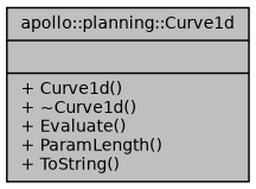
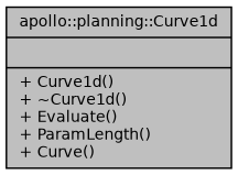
  digraph {
-   n1 [color=black fillcolor=grey75 fontcolor=black fontname=Helvetica fontsize=10 height=0.2 label="{apollo::planning::Curve1d\n||+ Curve1d()\l+ ~Curve1d()\l+ Evaluate()\l+ ParamLength()\l+ ToString()\l}" shape=record style=filled width=0.4]
+   n1 [color=black fillcolor=grey75 fontcolor=black fontname=Helvetica fontsize=10 height=0.2 label="{apollo::planning::Curve1d\n||+ Curve1d()\l+ ~Curve1d()\l+ Evaluate()\l+ ParamLength()\l+ Curve()\l}" shape=record style=filled width=0.4]
  }
